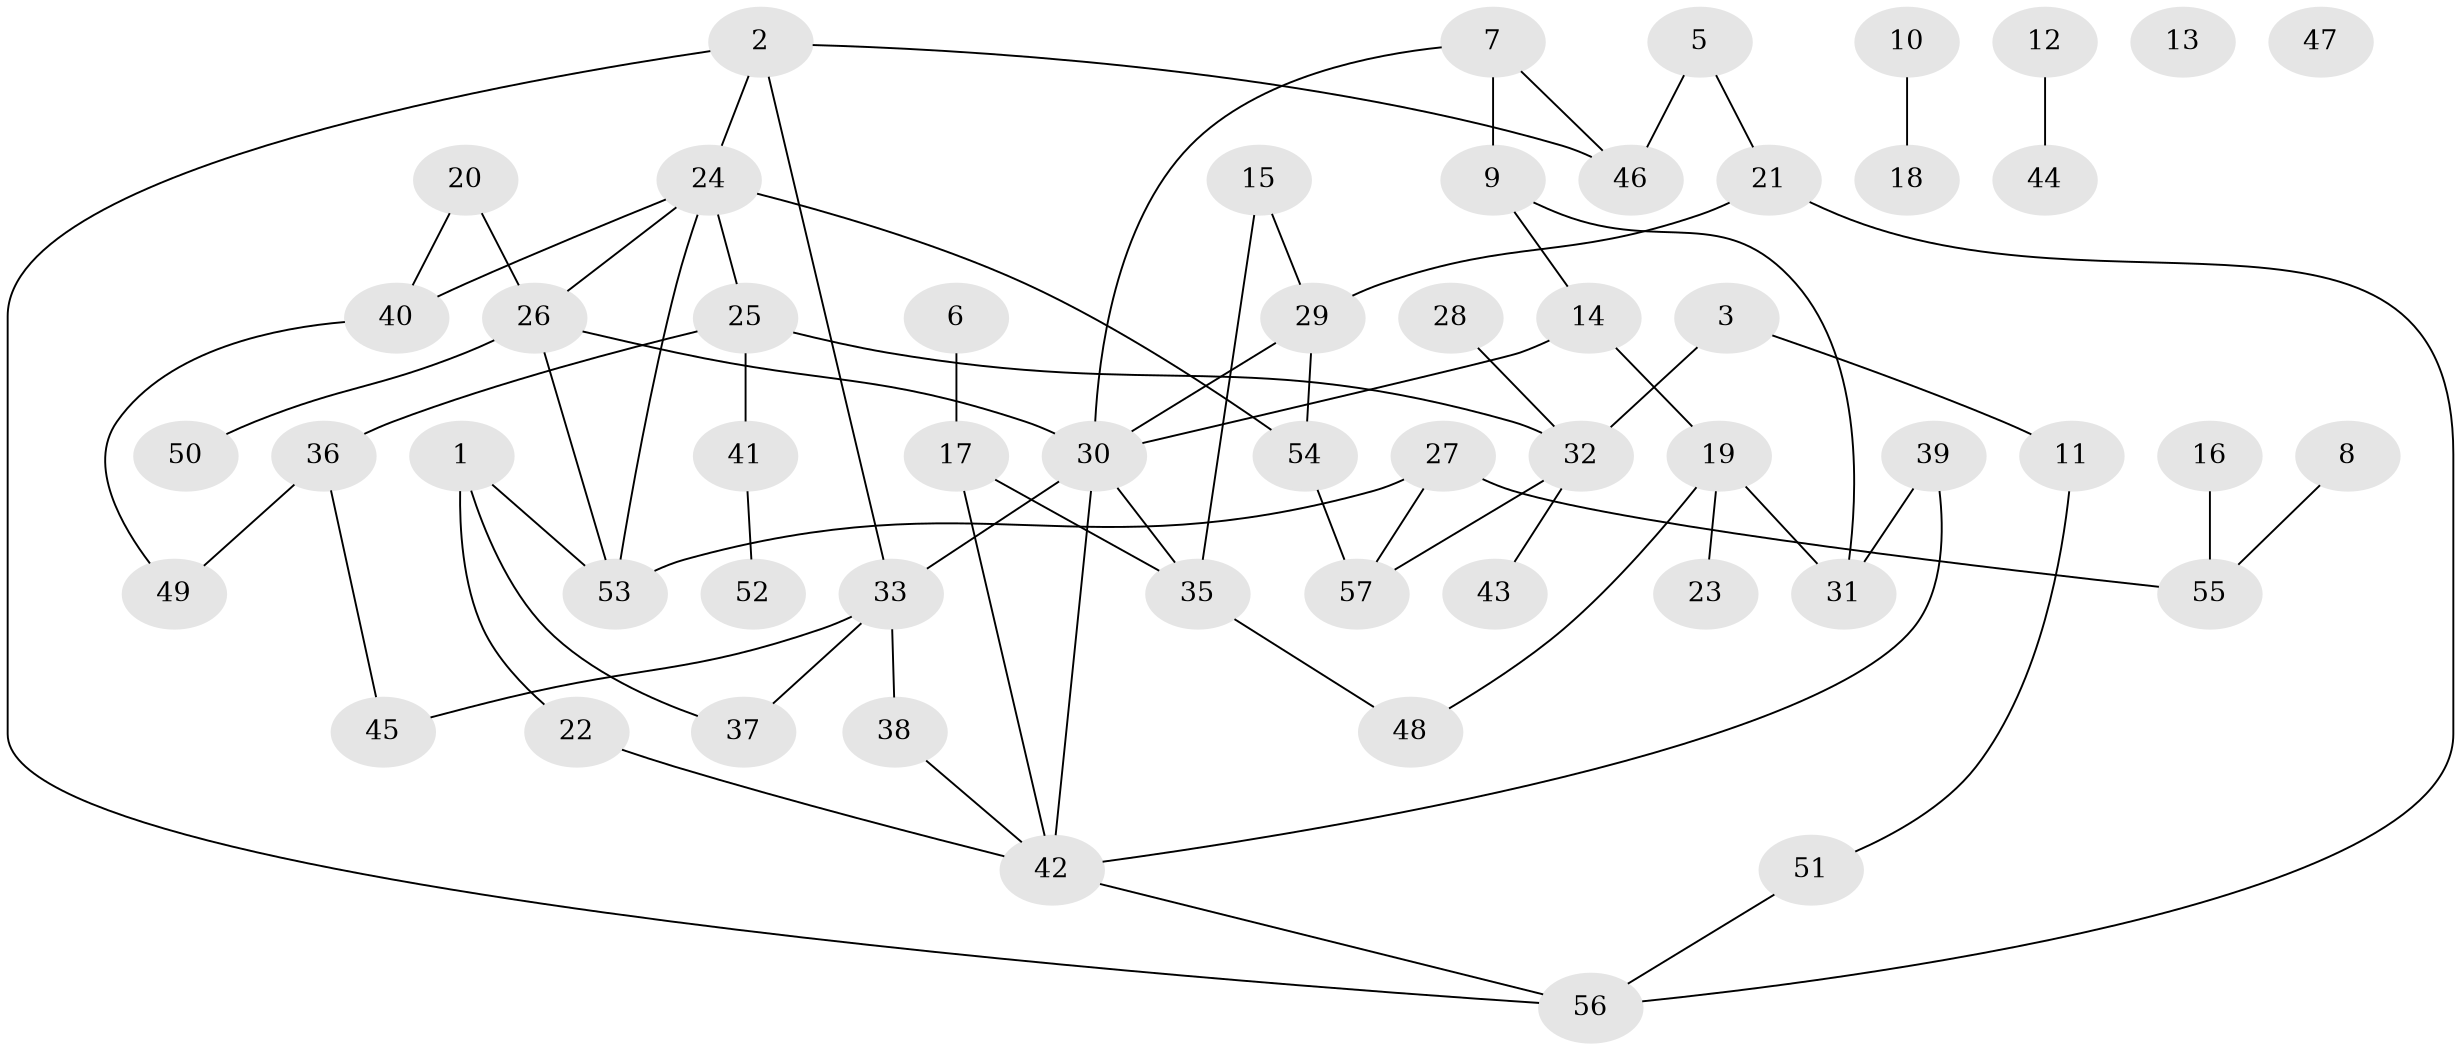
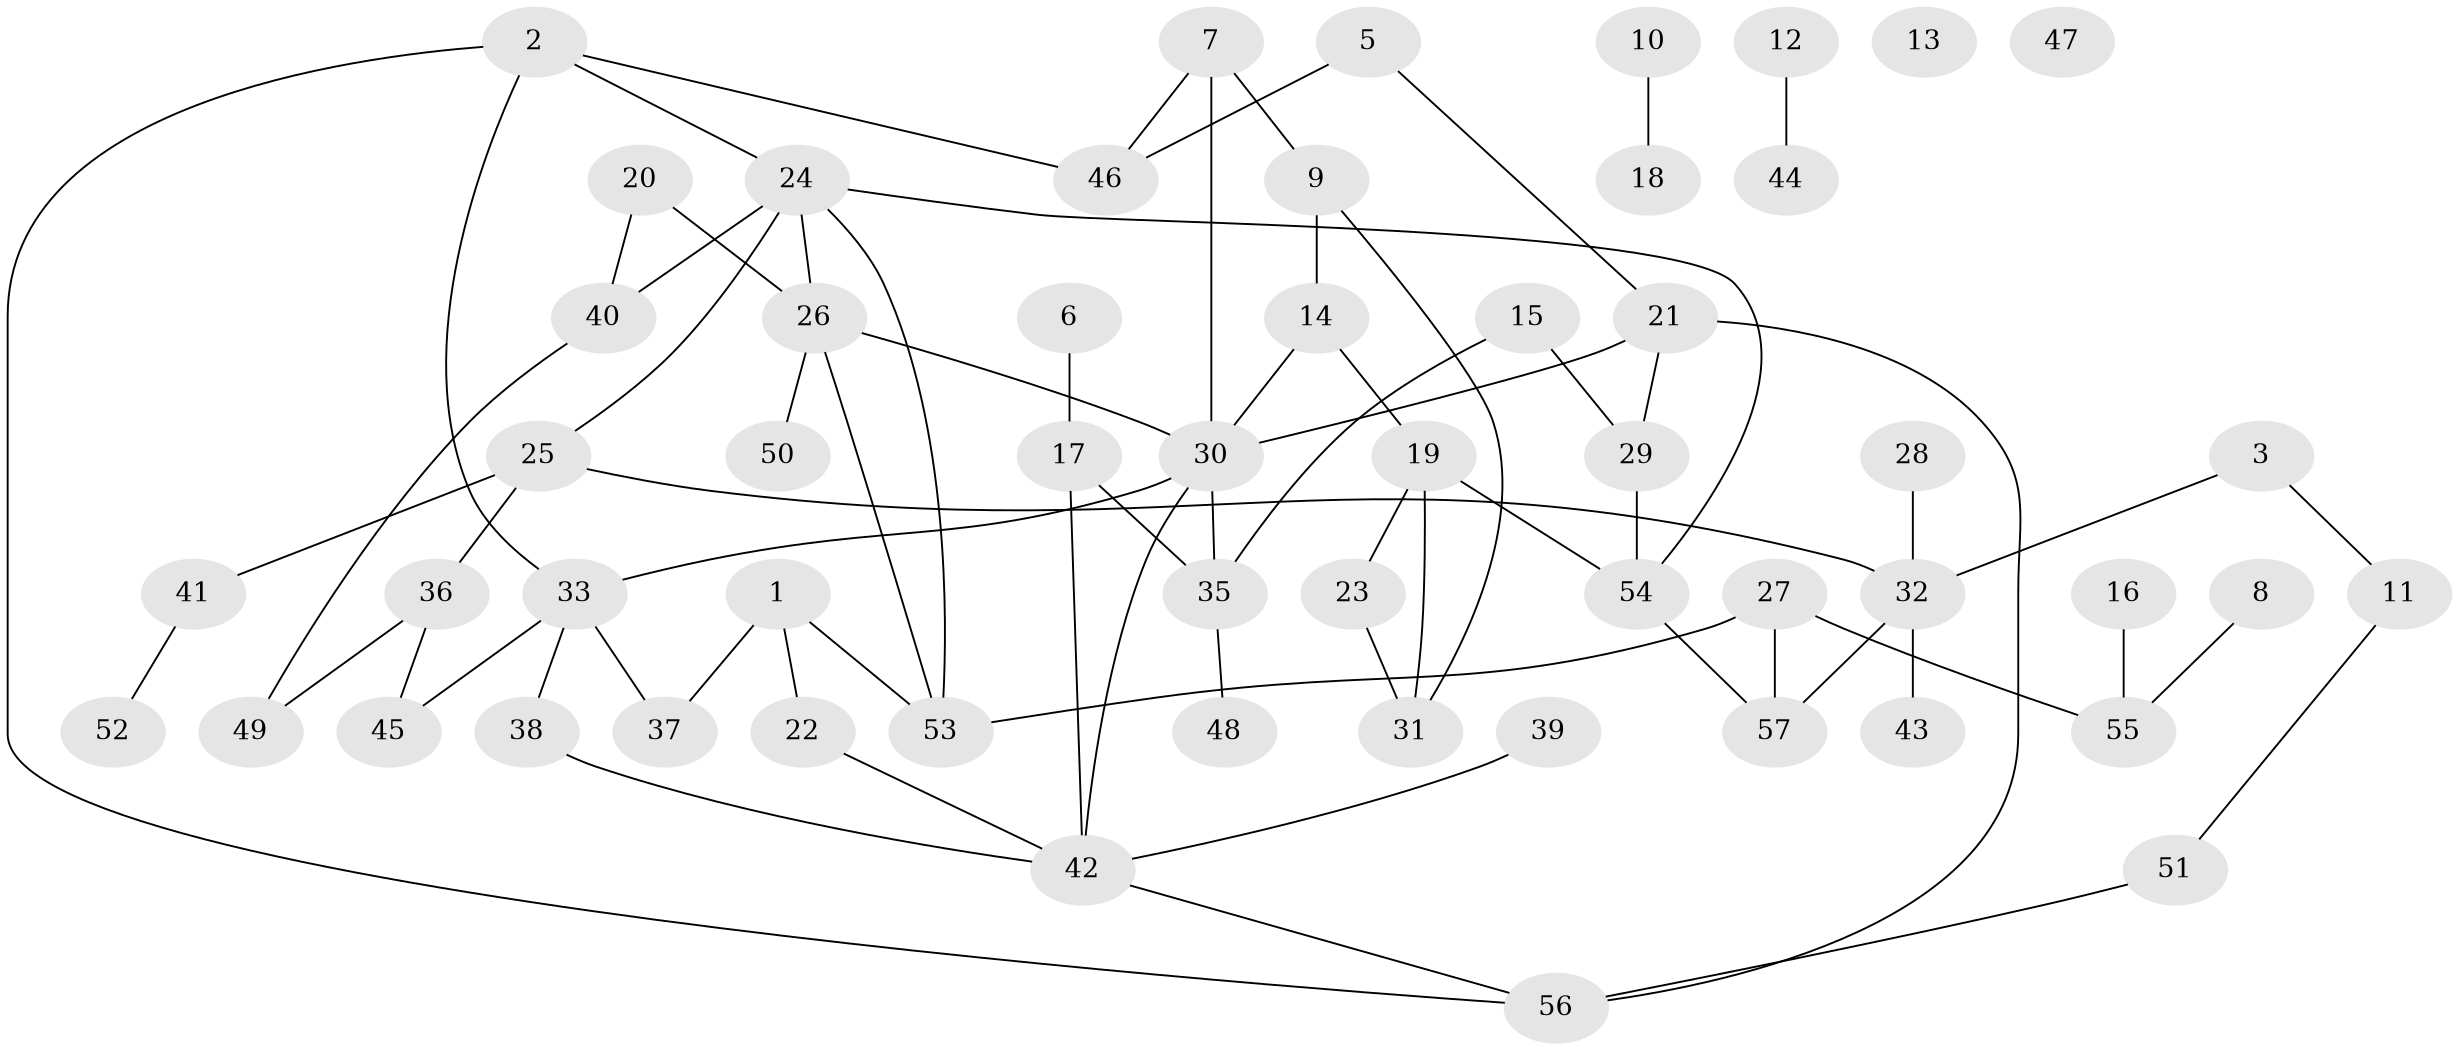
  graph {
    node [color=gray90 style=filled]
    1
    22
    37
    53
    42
    2
    24
    33
    46
    56
    54
    26
    40
    25
    38
    45
    3
    11
    32
    51
    57
    43
    5
    21
    29
    6
    17
    35
    48
    7
    9
    30
    14
    31
    8
    55
    19
    10
    18
    12
    44
    13
    23
    15
    16
    20
    50
    49
    36
    41
    52
    27
    28
    39
    47
    1 -- 22
    1 -- 37
    1 -- 53
    22 -- 42
    42 -- 56
    2 -- 24
    2 -- 33
    2 -- 46
    2 -- 56
    24 -- 53
    24 -- 54
    24 -- 26
    24 -- 40
    24 -- 25
    33 -- 37
    33 -- 38
    33 -- 45
    54 -- 57
    26 -- 53
    26 -- 30
    26 -- 50
    40 -- 49
    25 -- 32
    25 -- 36
    25 -- 41
    38 -- 42
    3 -- 11
    3 -- 32
    11 -- 51
    32 -- 57
    32 -- 43
    51 -- 56
    5 -- 46
    5 -- 21
    21 -- 56
    21 -- 29
    29 -- 54
-   29 -- 30
+   21 -- 30
    6 -- 17
    17 -- 42
    17 -- 35
    35 -- 48
    7 -- 46
    7 -- 9
    7 -- 30
    9 -- 14
    9 -- 31
    30 -- 42
    30 -- 33
    30 -- 35
    14 -- 30
    14 -- 19
    8 -- 55
-   19 -- 48
+   19 -- 54
    19 -- 31
    19 -- 23
    10 -- 18
    12 -- 44
-   39 -- 31
+   23 -- 31
    15 -- 29
    15 -- 35
    16 -- 55
    20 -- 26
    20 -- 40
    36 -- 45
    36 -- 49
    41 -- 52
    27 -- 53
    27 -- 57
    27 -- 55
    28 -- 32
    39 -- 42
  }
